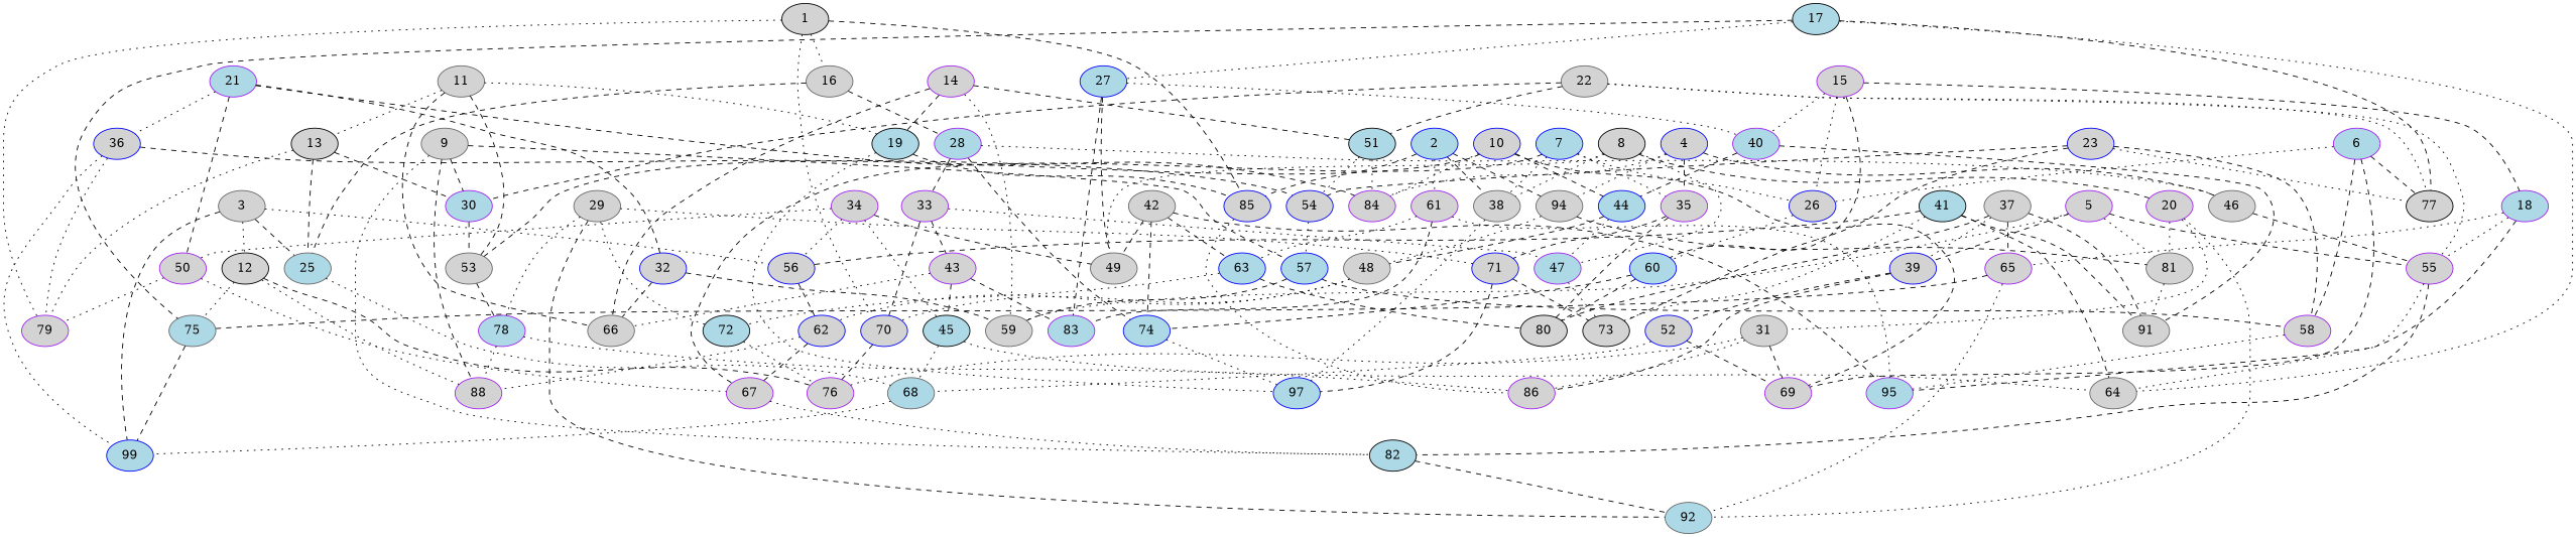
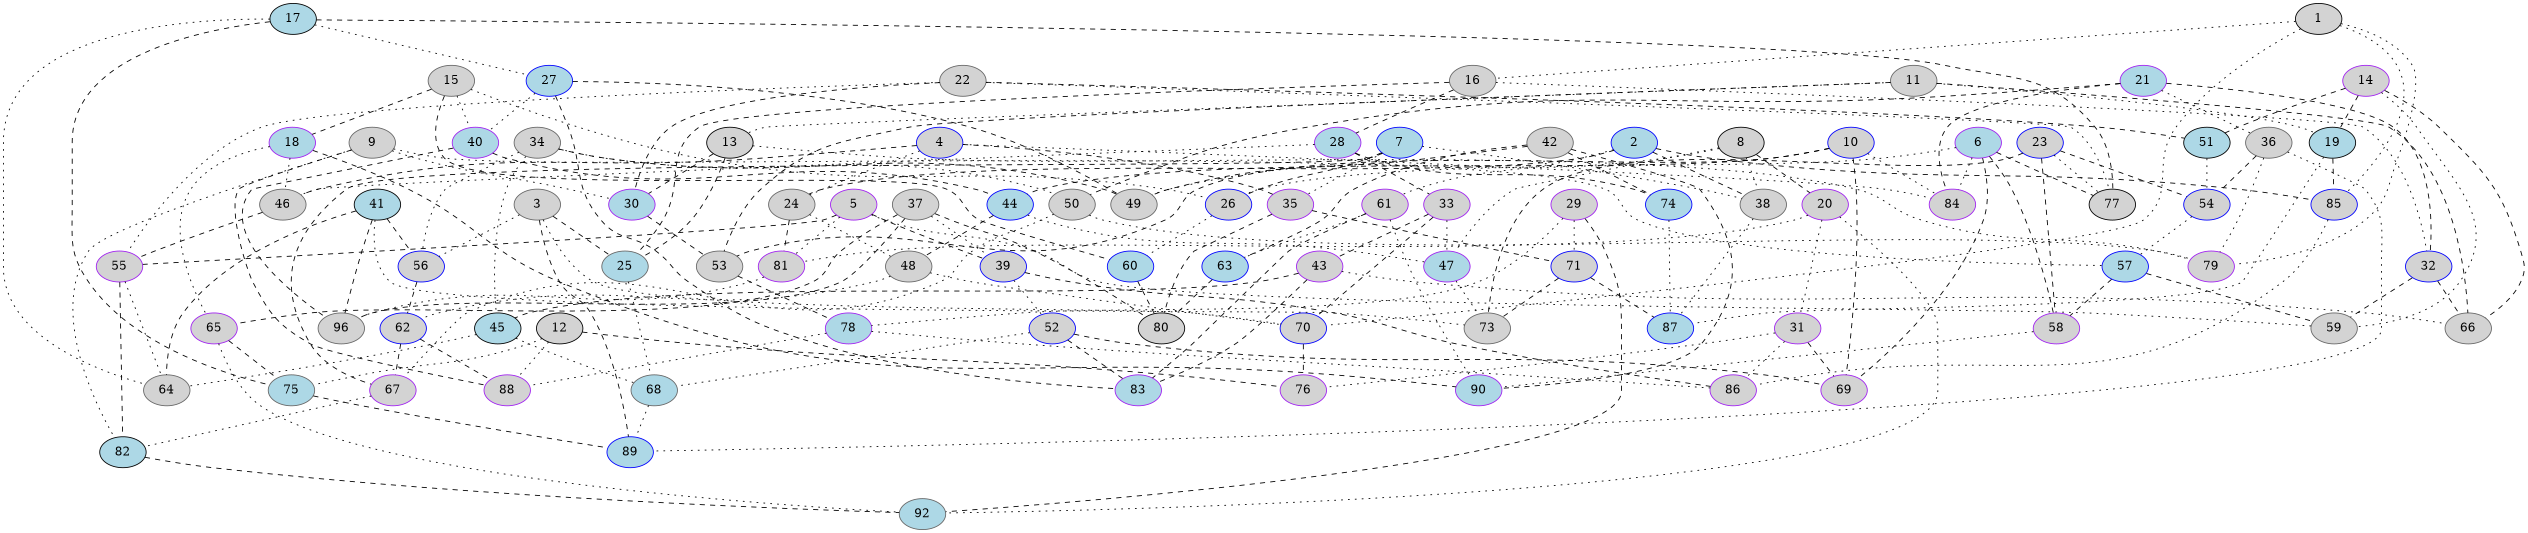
  graph {
    node [color=purple fillcolor=lightgrey style=filled]
    edge [style=dashed]
    1 [color=black]
    16 [color=gray40]
    70 [color=blue]
    79
    85 [color=blue]
    25 [color=gray40 fillcolor=lightblue]
    28 [fillcolor=lightblue]
    32 [color=blue]
    76
    86
    2 [color=blue fillcolor=lightblue]
-   24 [color=gray40 label=94]
+   24 [color=gray40]
    38 [color=gray40]
    61
-   81 [color=gray40]
+   81
    48 [color=gray40]
-   87 [color=blue fillcolor=lightblue label=97]
-   90 [fillcolor=lightblue label=95]
+   87 [color=blue fillcolor=lightblue]
+   90 [fillcolor=lightblue]
    83 [fillcolor=lightblue]
    63 [color=blue fillcolor=lightblue]
    3 [color=gray40]
    12 [color=black]
    56 [color=blue]
-   89 [color=blue fillcolor=lightblue label=99]
+   89 [color=blue fillcolor=lightblue]
    88
    75 [color=gray40 fillcolor=lightblue]
    68 [color=gray40 fillcolor=lightblue]
    62 [color=blue]
    4 [color=blue]
    35
    46 [color=gray40]
    84
    71 [color=blue]
    80 [color=black]
    55
    39 [color=blue]
    5
    59 [color=gray40]
    52 [color=blue]
    82 [color=black fillcolor=lightblue]
    64 [color=gray40]
-   91 [color=gray40]
+   91 [color=gray40 label=96]
    6 [fillcolor=lightblue]
    26 [color=blue]
    58
    69
    77 [color=black]
    60 [color=blue fillcolor=lightblue]
    7 [color=blue fillcolor=lightblue]
    67
    8 [color=black]
    20
    47 [fillcolor=lightblue]
    49 [color=gray40]
-   31 [color=gray40]
+   31
    92 [color=gray40 fillcolor=lightblue]
-   73 [color=black]
+   73 [color=gray40]
    9 [color=gray40]
    30 [fillcolor=lightblue]
    57 [color=blue fillcolor=lightblue]
    53 [color=gray40]
    10 [color=blue]
    44 [color=blue fillcolor=lightblue]
    78 [fillcolor=lightblue]
    11 [color=gray40]
    13 [color=black]
    19 [color=black fillcolor=lightblue]
    66 [color=gray40]
    14
    51 [color=black fillcolor=lightblue]
    54 [color=blue]
-   15
+   15 [color=gray40]
    18 [fillcolor=lightblue]
    40 [fillcolor=lightblue]
    65
    74 [color=blue fillcolor=lightblue]
    33
    17 [color=black fillcolor=lightblue]
    27 [color=blue fillcolor=lightblue]
    21 [fillcolor=lightblue]
-   36 [color=blue]
-   50
+   36 [color=gray40]
+   50 [color=gray40]
    22 [color=gray40]
-   72 [color=black fillcolor=lightblue]
    23 [color=blue]
    43
-   29 [color=gray40]
+   29
    45 [color=black fillcolor=lightblue]
-   34
+   34 [color=gray40]
    37 [color=gray40]
    41 [color=black fillcolor=lightblue]
    42 [color=gray40]
    1 -- 16 [style=dotted]
    1 -- 70 [style=dotted]
    1 -- 79 [style=dotted]
-   1 -- 85
+   1 -- 85 [style=dotted]
    16 -- 25
    16 -- 28
+   16 -- 32 [style=dotted]
    70 -- 76
    85 -- 86 [style=dotted]
    25 -- 68 [style=dotted]
    28 -- 46 [style=dotted]
    28 -- 74
    28 -- 33
    32 -- 59
    32 -- 66
    2 -- 85
    2 -- 24
    2 -- 38
    2 -- 61 [style=dotted]
    24 -- 81
    24 -- 48 [style=dotted]
    38 -- 87 [style=dotted]
    61 -- 90 [style=dotted]
    61 -- 83
    61 -- 63 [style=dotted]
    81 -- 91 [style=dotted]
    48 -- 70 [style=dotted]
    48 -- 62 [style=dotted]
    63 -- 80
-   63 -- 72 [style=dotted]
    3 -- 25
-   3 -- 12 [style=dotted]
+   3 -- 70 [style=dotted]
    3 -- 56 [style=dotted]
    3 -- 89
    12 -- 76
    12 -- 88 [style=dotted]
    12 -- 75 [style=dotted]
    56 -- 62
    75 -- 89
    68 -- 89 [style=dotted]
-   62 -- 88 [style=dotted]
+   62 -- 88
    62 -- 67
    4 -- 24 [style=dotted]
    4 -- 35
    4 -- 46
    4 -- 84 [style=dotted]
    35 -- 71
    35 -- 80
    46 -- 55
    71 -- 87
    71 -- 73
    55 -- 82
    55 -- 64 [style=dotted]
    39 -- 86
-   39 -- 52
+   39 -- 52 [style=dotted]
    5 -- 81 [style=dotted]
    5 -- 55
    5 -- 39
    5 -- 59 [style=dotted]
+   52 -- 83
    52 -- 68 [style=dotted]
    52 -- 69
    82 -- 92
    6 -- 26 [style=dotted]
    6 -- 58
    6 -- 69
    6 -- 77
    26 -- 60 [style=dotted]
    58 -- 90 [style=dotted]
    60 -- 80
-   60 -- 74
    7 -- 38 [style=dotted]
    7 -- 35 [style=dotted]
-   7 -- 26 [style=dotted]
+   7 -- 26
    7 -- 67
    67 -- 82 [style=dotted]
    8 -- 38 [style=dotted]
    8 -- 20
    8 -- 47 [style=dotted]
    8 -- 49 [style=dotted]
    20 -- 81 [style=dotted]
    20 -- 31 [style=dotted]
    20 -- 92 [style=dotted]
    47 -- 73 [style=dotted]
    31 -- 76 [style=dotted]
    31 -- 86 [style=dotted]
    31 -- 69
    9 -- 88
    9 -- 82 [style=dotted]
-   9 -- 30
-   9 -- 57
+   9 -- 30 [style=dotted]
+   9 -- 57 [style=dotted]
    30 -- 53
    57 -- 59
    57 -- 58
    53 -- 78
    10 -- 84 [style=dotted]
    10 -- 69
    10 -- 53
    10 -- 44
    44 -- 48
    44 -- 47 [style=dotted]
    78 -- 86 [style=dotted]
    78 -- 88 [style=dotted]
    11 -- 53
    11 -- 13 [style=dotted]
    11 -- 19 [style=dotted]
    11 -- 66
    13 -- 79 [style=dotted]
    13 -- 25
    13 -- 30
    19 -- 85
    19 -- 87 [style=dotted]
    14 -- 59 [style=dotted]
    14 -- 19
    14 -- 66
    14 -- 51
-   51 -- 84 [style=dotted]
+   6 -- 84 [style=dotted]
    51 -- 54 [style=dotted]
    54 -- 57 [style=dotted]
    15 -- 26 [style=dotted]
    15 -- 60
    15 -- 18
    15 -- 40 [style=dotted]
    18 -- 90
-   18 -- 55 [style=dotted]
+   18 -- 46 [style=dotted]
    18 -- 65 [style=dotted]
    40 -- 91
    40 -- 44
    65 -- 75
    65 -- 92 [style=dotted]
    74 -- 87 [style=dotted]
    33 -- 70
    33 -- 47 [style=dotted]
    33 -- 43
    17 -- 75
    17 -- 64 [style=dotted]
    17 -- 77
    17 -- 27 [style=dotted]
    27 -- 83
    27 -- 49
    27 -- 40 [style=dotted]
    21 -- 32
    21 -- 84
    21 -- 36 [style=dotted]
    21 -- 50
    36 -- 79 [style=dotted]
    36 -- 89 [style=dotted]
    36 -- 54
    50 -- 79 [style=dotted]
    50 -- 67 [style=dotted]
    22 -- 55 [style=dotted]
    22 -- 77 [style=dotted]
    22 -- 30
    22 -- 51
-   72 -- 76 [style=dotted]
    23 -- 58
    23 -- 77 [style=dotted]
    23 -- 73
    23 -- 54
    43 -- 83
    43 -- 66 [style=dotted]
    43 -- 45
    29 -- 71 [style=dotted]
    29 -- 92
    29 -- 78 [style=dotted]
-   29 -- 72 [style=dotted]
    45 -- 68 [style=dotted]
    45 -- 64 [style=dotted]
    34 -- 56 [style=dotted]
    34 -- 49
    34 -- 50 [style=dotted]
    34 -- 45 [style=dotted]
    37 -- 80
    37 -- 39 [style=dotted]
    37 -- 91
    37 -- 65
    41 -- 56
    41 -- 64
    41 -- 91
    41 -- 73 [style=dotted]
    42 -- 90
    42 -- 63
    42 -- 49
    42 -- 74
  }
